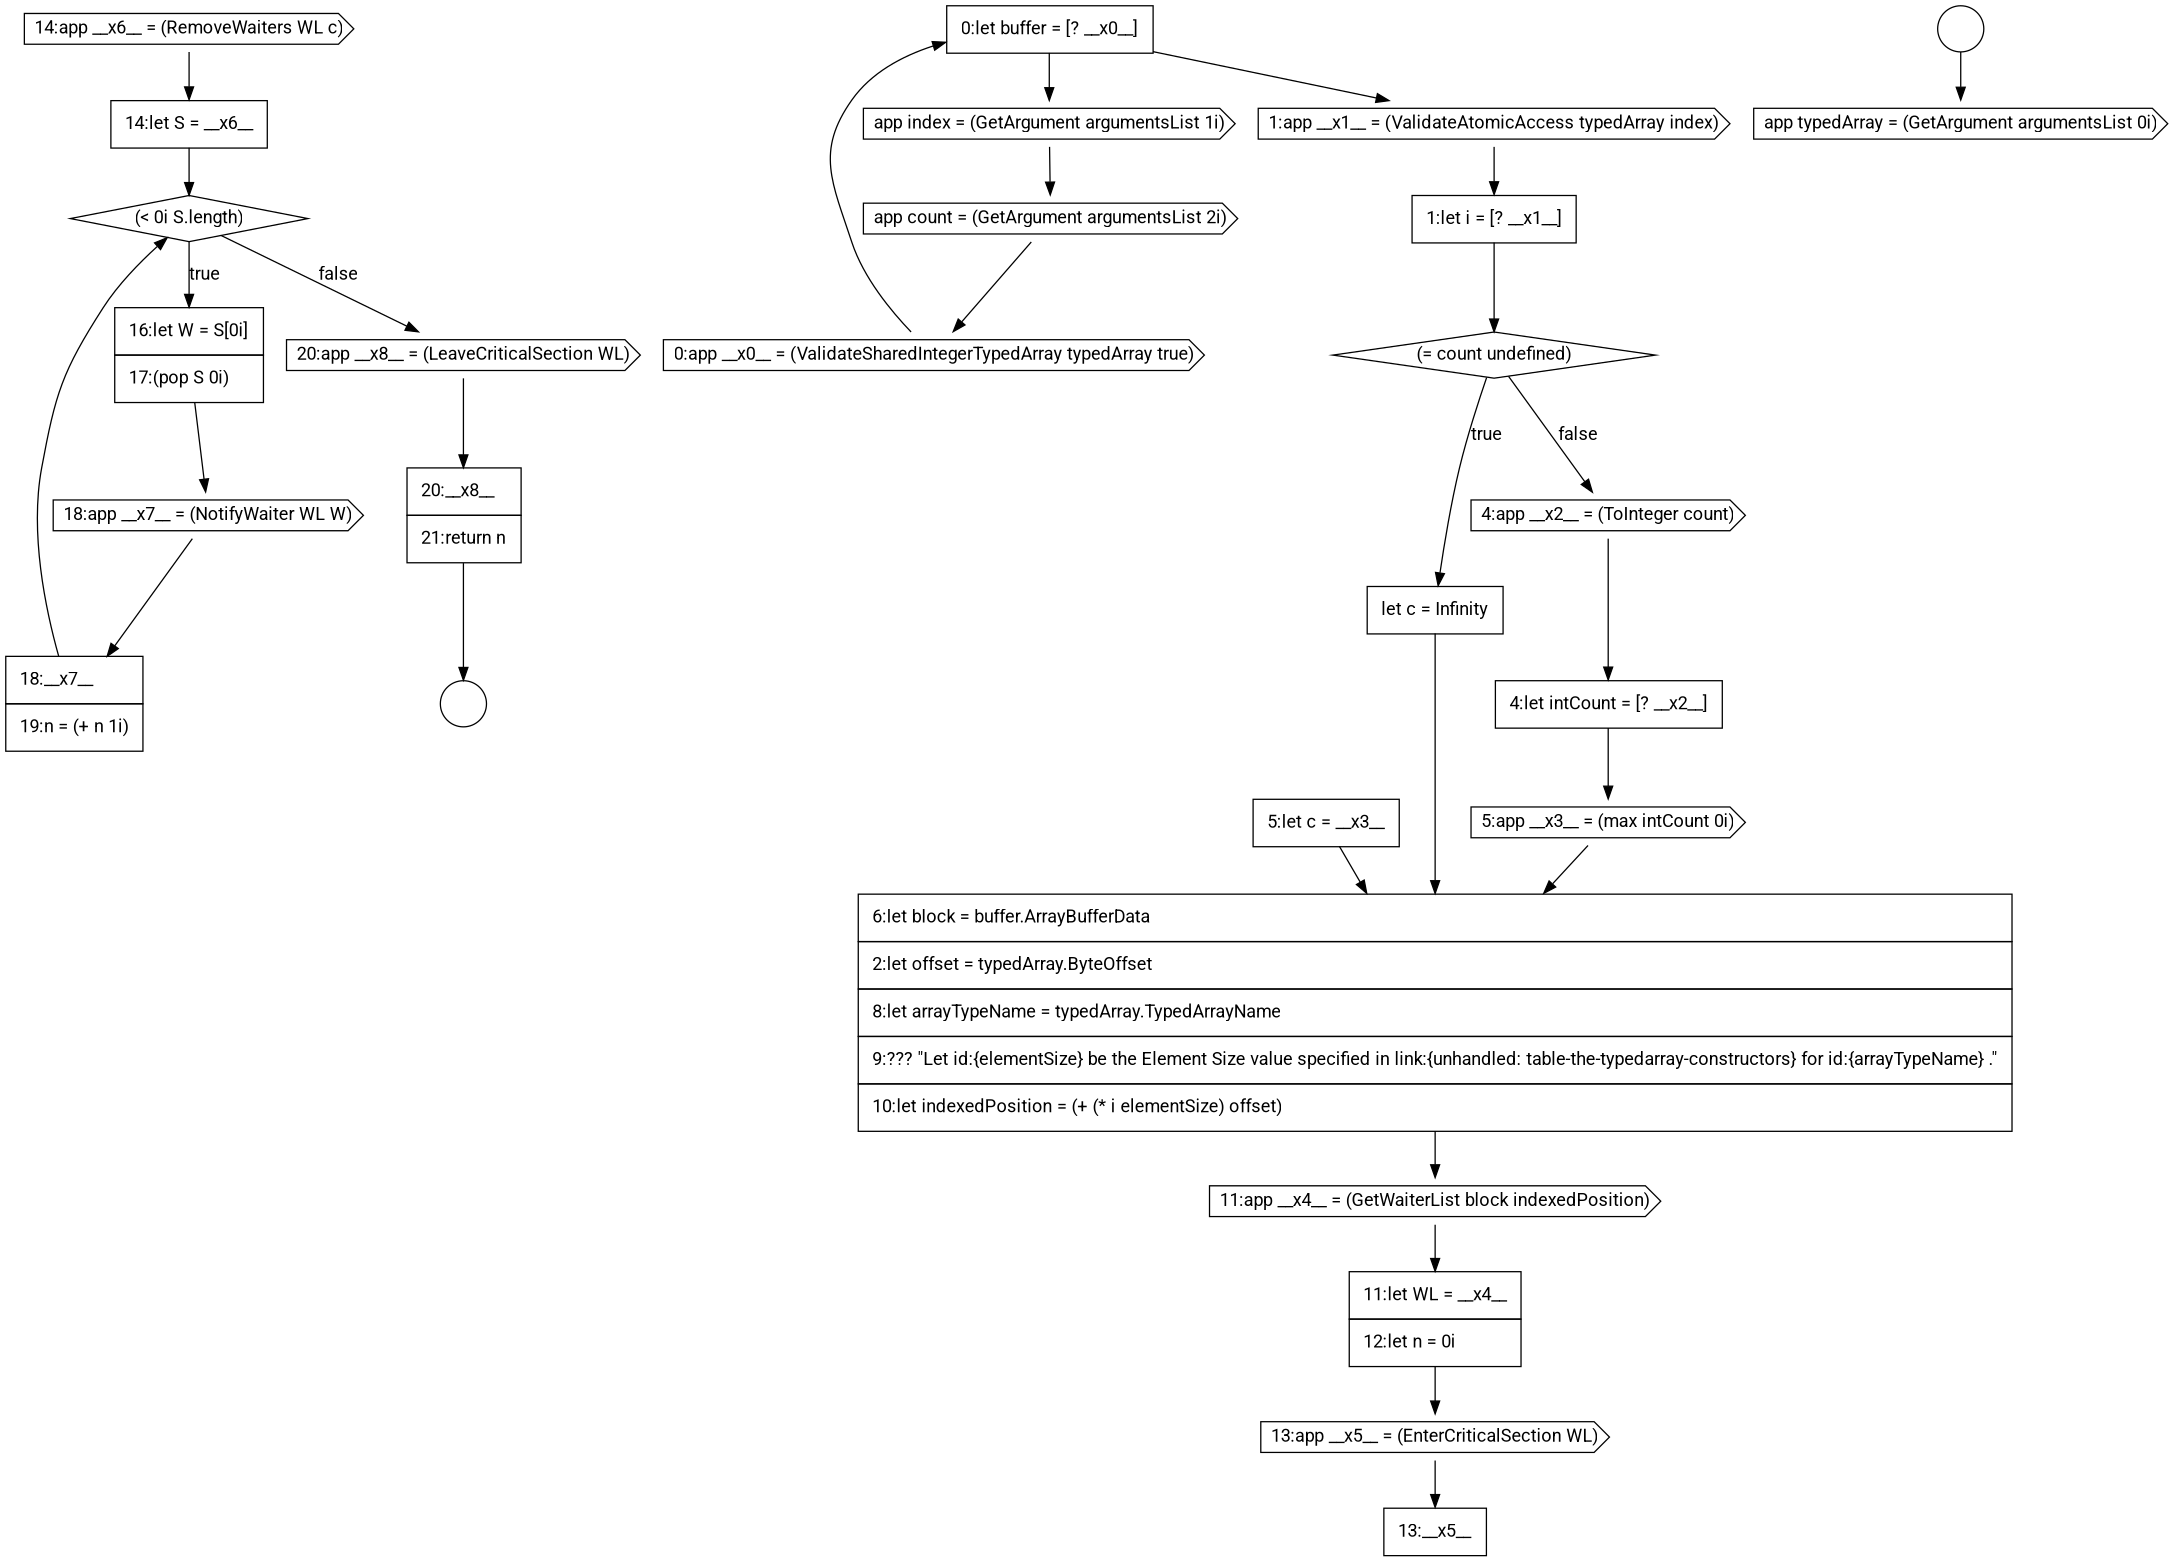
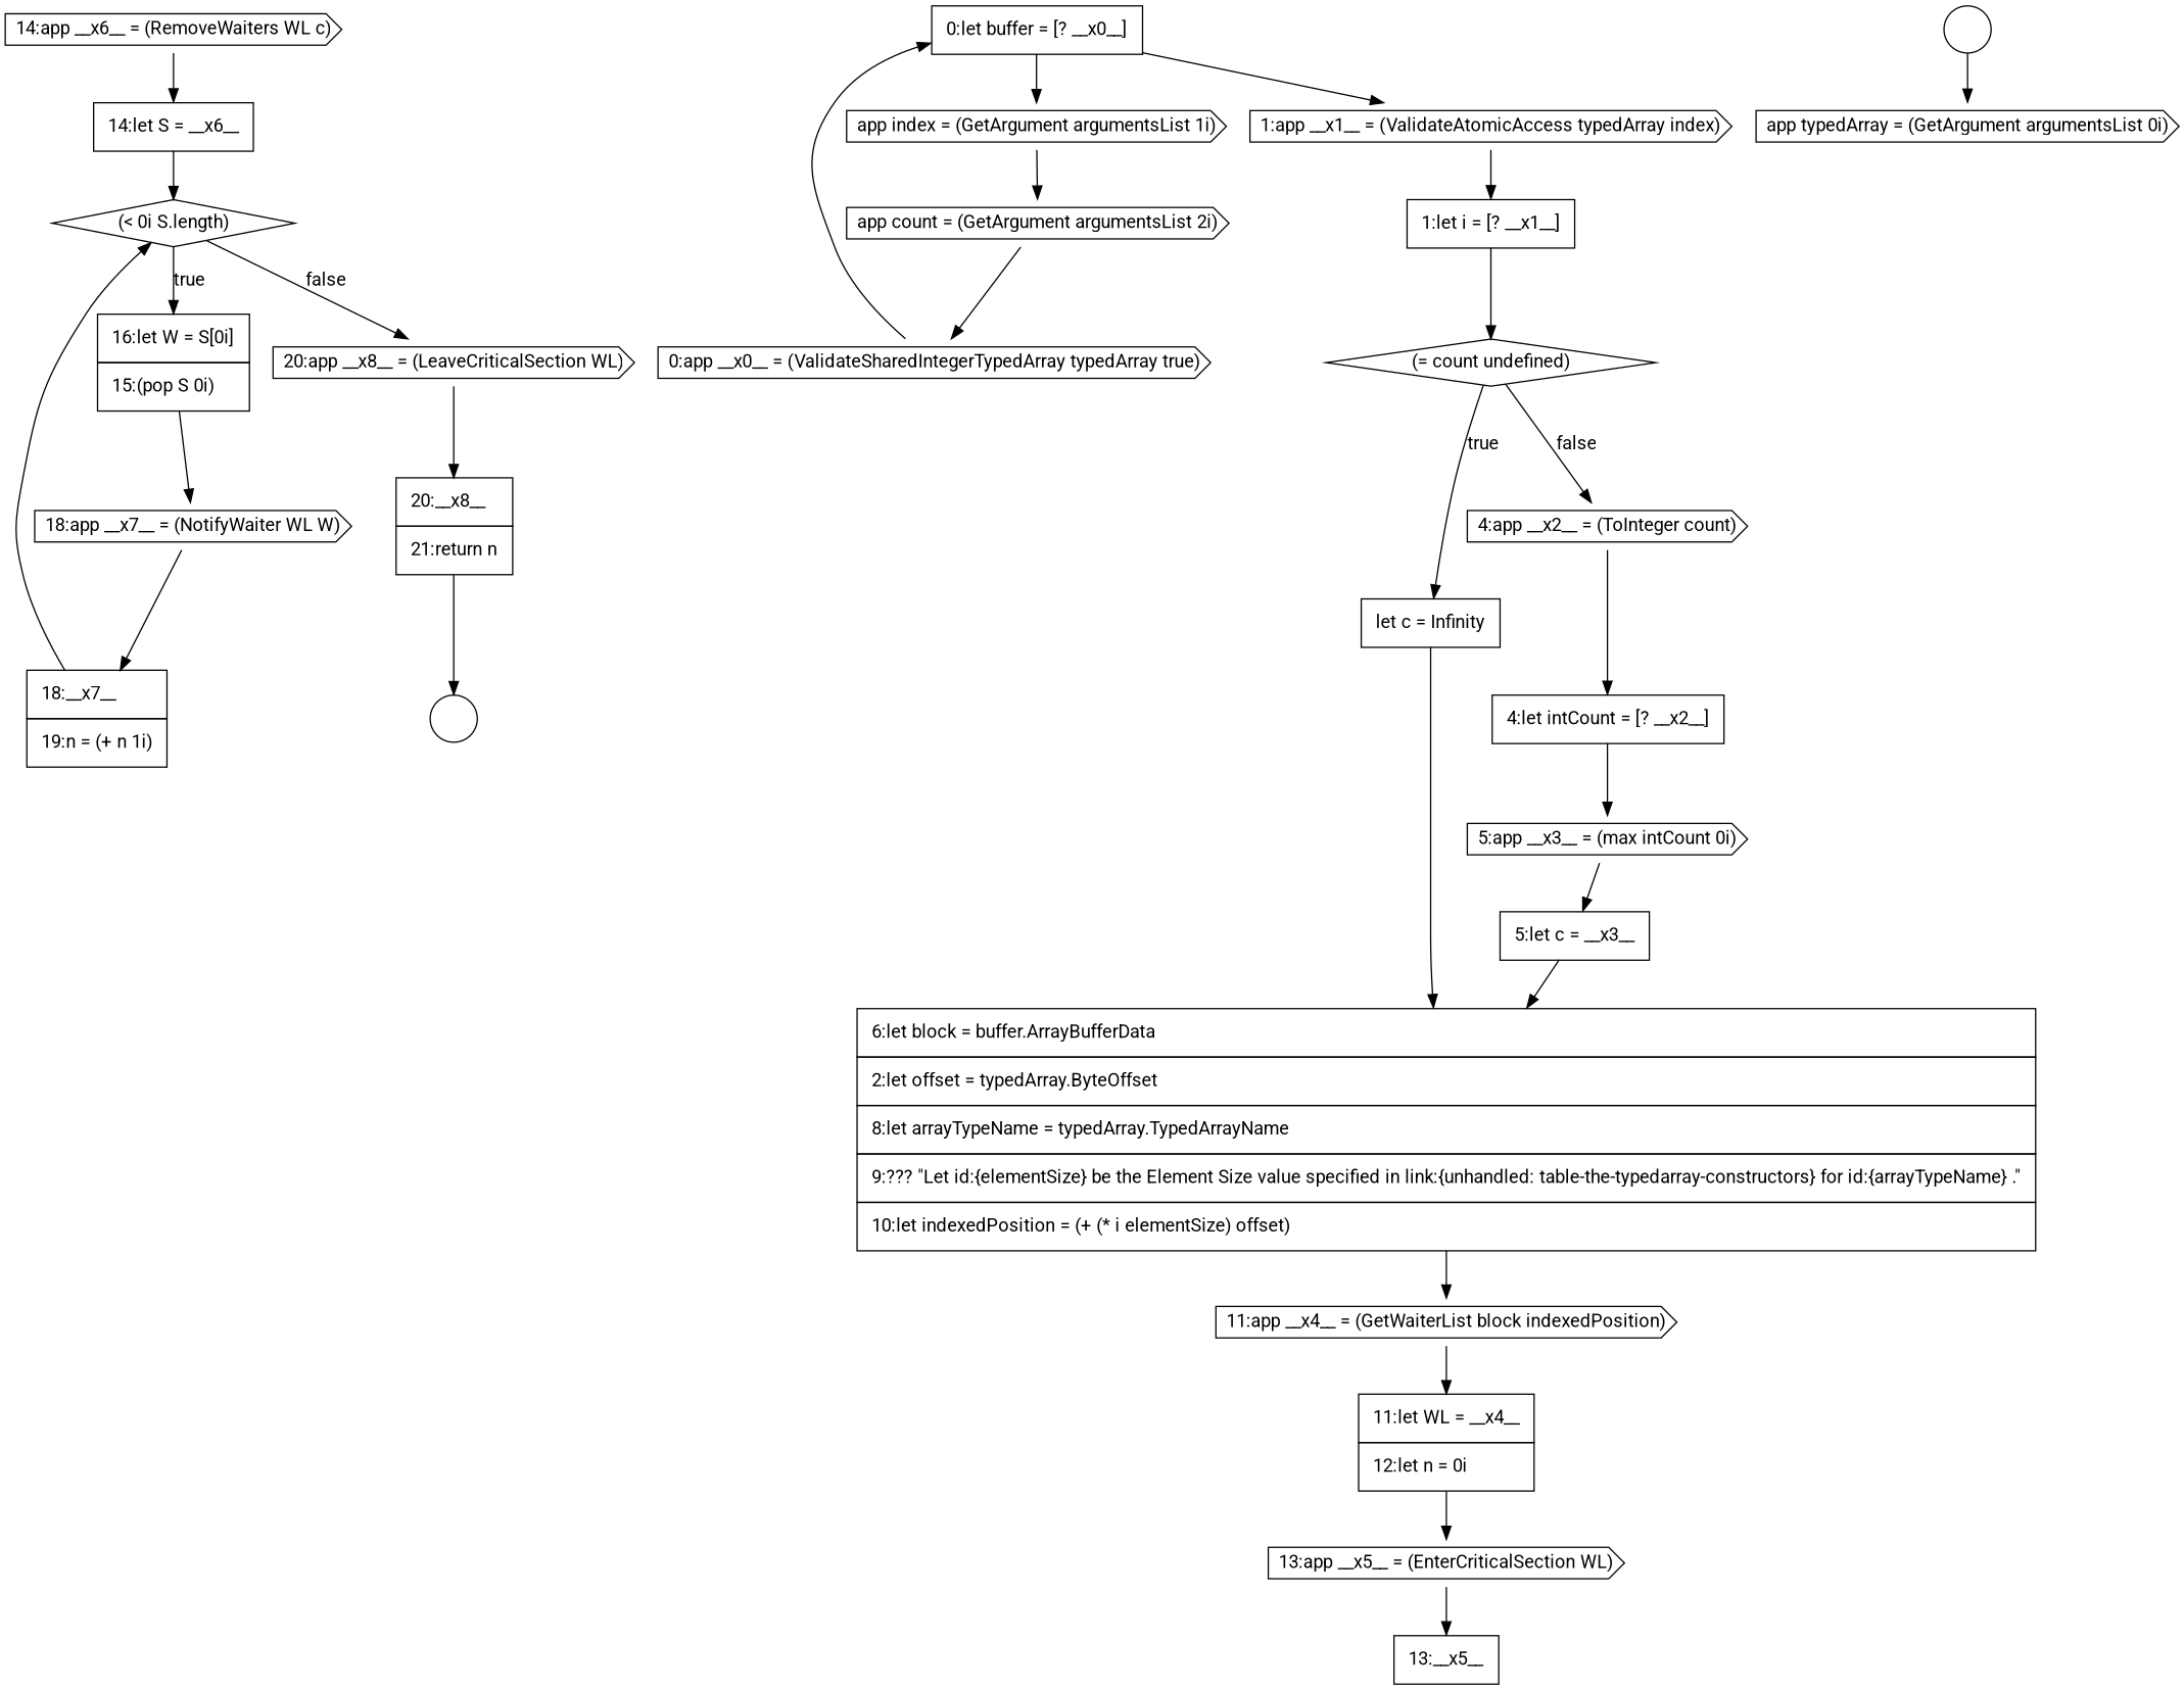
  digraph {
    fontname=Roboto
    node [color=black fillcolor=white fontname=Roboto shape=none style=filled]
    edge [color=black fontname=Roboto]
    n1 [label=<<font color="black">     <table border="0" cellborder="1" cellspacing="0" cellpadding="10">       <tr><td align="left">20:__x8__</td></tr>       <tr><td align="left">21:return n</td></tr>     </table>   </font>> margin=0]
    n2 [label=" " shape=circle]
    n3 [label=<<font color="black">     <table border="0" cellborder="1" cellspacing="0" cellpadding="10">       <tr><td align="left">5:let c = __x3__</td></tr>     </table>   </font>> margin=0]
    n4 [label=<<font color="black">     <table border="0" cellborder="1" cellspacing="0" cellpadding="10">       <tr><td align="left">6:let block = buffer.ArrayBufferData</td></tr>       <tr><td align="left">2:let offset = typedArray.ByteOffset</td></tr>       <tr><td align="left">8:let arrayTypeName = typedArray.TypedArrayName</td></tr>       <tr><td align="left">9:??? &quot;Let id:{elementSize} be the Element Size value specified in link:{unhandled: table-the-typedarray-constructors} for id:{arrayTypeName} .&quot;</td></tr>       <tr><td align="left">10:let indexedPosition = (+ (* i elementSize) offset)</td></tr>     </table>   </font>> margin=0]
    n5 [label=<<font color="black">11:app __x4__ = (GetWaiterList block indexedPosition)</font>> shape=cds]
    n6 [label=<<font color="black">13:app __x5__ = (EnterCriticalSection WL)</font>> shape=cds]
    n7 [label=<<font color="black">     <table border="0" cellborder="1" cellspacing="0" cellpadding="10">       <tr><td align="left">13:__x5__</td></tr>     </table>   </font>> margin=0]
    n8 [label=<<font color="black">5:app __x3__ = (max intCount 0i)</font>> shape=cds]
    n9 [label=<<font color="black">     <table border="0" cellborder="1" cellspacing="0" cellpadding="10">       <tr><td align="left">18:__x7__</td></tr>       <tr><td align="left">19:n = (+ n 1i)</td></tr>     </table>   </font>> margin=0]
    n10 [label=<<font color="black">(&lt; 0i S.length)</font>> shape=diamond]
    n11 [label=<<font color="black">20:app __x8__ = (LeaveCriticalSection WL)</font>> shape=cds]
-   n12 [label=<<font color="black">     <table border="0" cellborder="1" cellspacing="0" cellpadding="10">       <tr><td align="left">16:let W = S[0i]</td></tr>       <tr><td align="left">17:(pop S 0i)</td></tr>     </table>   </font>> margin=0]
+   n12 [label=<<font color="black">     <table border="0" cellborder="1" cellspacing="0" cellpadding="10">       <tr><td align="left">16:let W = S[0i]</td></tr>       <tr><td align="left">15:(pop S 0i)</td></tr>     </table>   </font>> margin=0]
    n13 [label=<<font color="black">     <table border="0" cellborder="1" cellspacing="0" cellpadding="10">       <tr><td align="left">1:let i = [? __x1__]</td></tr>     </table>   </font>> margin=0]
    n14 [label=<<font color="black">(= count undefined)</font>> shape=diamond]
    n15 [label=<<font color="black">     <table border="0" cellborder="1" cellspacing="0" cellpadding="10">       <tr><td align="left">let c = Infinity</td></tr>     </table>   </font>> margin=0]
    n16 [label=<<font color="black">4:app __x2__ = (ToInteger count)</font>> shape=cds]
    n17 [label=<<font color="black">     <table border="0" cellborder="1" cellspacing="0" cellpadding="10">       <tr><td align="left">4:let intCount = [? __x2__]</td></tr>     </table>   </font>> margin=0]
    n18 [label=<<font color="black">0:app __x0__ = (ValidateSharedIntegerTypedArray typedArray true)</font>> shape=cds]
    n19 [label=<<font color="black">     <table border="0" cellborder="1" cellspacing="0" cellpadding="10">       <tr><td align="left">0:let buffer = [? __x0__]</td></tr>     </table>   </font>> margin=0]
    n20 [label=<<font color="black">1:app __x1__ = (ValidateAtomicAccess typedArray index)</font>> shape=cds]
    n21 [label=<<font color="black">app index = (GetArgument argumentsList 1i)</font>> shape=cds]
    n22 [label=<<font color="black">     <table border="0" cellborder="1" cellspacing="0" cellpadding="10">       <tr><td align="left">11:let WL = __x4__</td></tr>       <tr><td align="left">12:let n = 0i</td></tr>     </table>   </font>> margin=0]
    n23 [label=<<font color="black">18:app __x7__ = (NotifyWaiter WL W)</font>> shape=cds]
    n24 [label=<<font color="black">app count = (GetArgument argumentsList 2i)</font>> shape=cds]
    n25 [label=<<font color="black">14:app __x6__ = (RemoveWaiters WL c)</font>> shape=cds]
    n26 [label=<<font color="black">     <table border="0" cellborder="1" cellspacing="0" cellpadding="10">       <tr><td align="left">14:let S = __x6__</td></tr>     </table>   </font>> margin=0]
    n27 [label=" " shape=circle]
    n28 [label=<<font color="black">app typedArray = (GetArgument argumentsList 0i)</font>> shape=cds]
    n1 -> n2
    n3 -> n4
    n4 -> n5
    n5 -> n22
    n6 -> n7
-   n8 -> n4
+   n8 -> n3
    n9 -> n10
    n10 -> n11 [label=<<font color="black">false</font>>]
    n10 -> n12 [label=<<font color="black">true</font>>]
    n11 -> n1
    n12 -> n23
    n13 -> n14
    n14 -> n15 [label=<<font color="black">true</font>>]
    n14 -> n16 [label=<<font color="black">false</font>>]
    n15 -> n4
    n16 -> n17
    n17 -> n8
    n18 -> n19
    n19 -> n20
    n19 -> n21
    n20 -> n13
    n21 -> n24
    n22 -> n6
    n23 -> n9
    n24 -> n18
    n25 -> n26
    n26 -> n10
    n27 -> n28
  }
